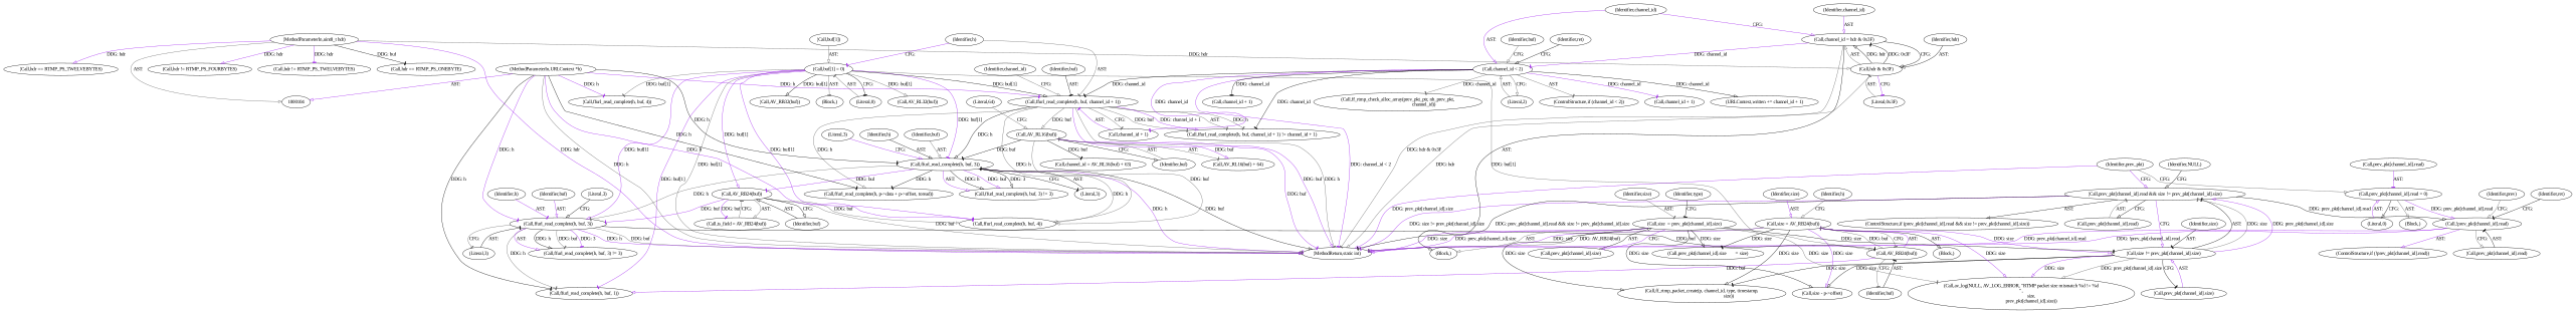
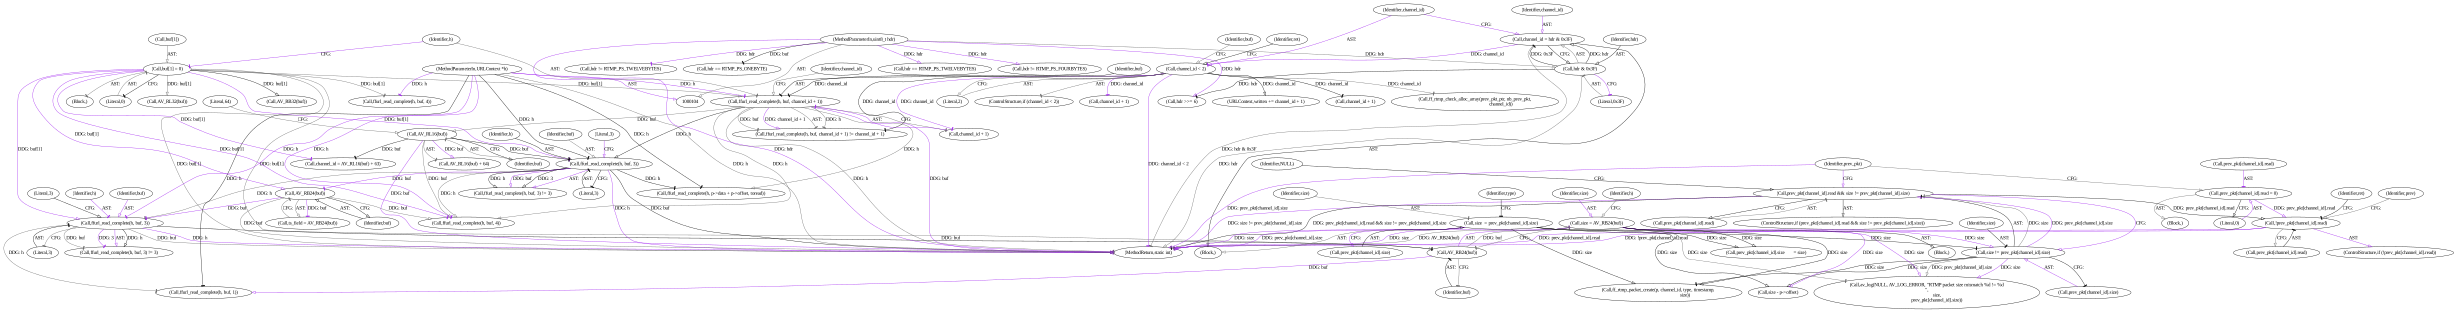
  digraph {
    fontname="Liberation Serif"
    node [fontname="Liberation Serif"]
    edge [arrowhead=onormal color=purple fontname="Liberation Serif"]
    n1 [label="(Call,!prev_pkt[channel_id].read)"]
    n2 [label="(MethodReturn,static int)"]
    n3 [label="(ControlStructure,if (!prev_pkt[channel_id].read))"]
    n4 [label="(Call,prev_pkt[channel_id].read)"]
    n5 [label="(Call,prev_pkt[channel_id].read && size != prev_pkt[channel_id].size)"]
    n6 [label="(Call,size != prev_pkt[channel_id].size)"]
    n7 [label="(Call,prev_pkt[channel_id].read)"]
    n8 [label="(ControlStructure,if (prev_pkt[channel_id].read && size != prev_pkt[channel_id].size))"]
    n9 [label="(Call,ff_rtmp_packet_create(p, channel_id, type, timestamp,\n                                          size))"]
    n10 [label="(Call,size - p->offset)"]
    n11 [label="(Call,prev_pkt[channel_id].size)"]
    n12 [label="(Call,av_log(NULL, AV_LOG_ERROR, \"RTMP packet size mismatch %d != %d\n\",\n                size,\n                prev_pkt[channel_id].size))"]
    n13 [label="(Call,prev_pkt[channel_id].size       = size)"]
    n14 [label="(Call,size = AV_RB24(buf))"]
    n15 [label="(Call,AV_RB24(buf))"]
    n16 [label="(Block,)"]
    n17 [label="(Call,ffurl_read_complete(h, buf, 1))"]
    n18 [label="(Identifier,buf)"]
    n19 [label="(Call,buf[1] = 0)"]
    n20 [label="(Call,ffurl_read_complete(h, buf, 3))"]
    n21 [label="(Call,ffurl_read_complete(h, buf, 3))"]
    n22 [label="(Call,ffurl_read_complete(h, buf, channel_id + 1))"]
    n23 [label="(Call,AV_RB24(buf))"]
    n24 [label="(Block,)"]
    n25 [label="(Literal,0)"]
    n26 [label="(Call,AV_RL32(buf))"]
    n27 [label="(Call,ffurl_read_complete(h, buf, 4))"]
    n28 [label="(Call,AV_RB32(buf))"]
    n29 [label="(Call,ffurl_read_complete(h, buf, 4))"]
    n30 [label="(Literal,3)"]
    n31 [label="(Call,ffurl_read_complete(h, buf, 3) != 3)"]
    n32 [label="(Call,ffurl_read_complete(h, p->data + p->offset, toread))"]
    n33 [label="(Call,ffurl_read_complete(h, buf, 3) != 3)"]
    n34 [label="(Literal,3)"]
    n35 [label="(Call,AV_RL16(buf))"]
    n36 [label="(Call,channel_id + 1)"]
    n37 [label="(Call,ffurl_read_complete(h, buf, channel_id + 1) != channel_id + 1)"]
    n38 [label="(Call,channel_id = AV_RL16(buf) + 63)"]
    n39 [label="(Identifier,buf)"]
    n40 [label="(Call,AV_RL16(buf) + 64)"]
    n41 [label="(Call,ts_field = AV_RB24(buf))"]
    n42 [label="(Identifier,buf)"]
    n43 [label="(MethodParameterIn,URLContext *h)"]
    1000104
    n45 [label="(Call,channel_id < 2)"]
    n46 [label="(URLContext,written += channel_id + 1)"]
    n47 [label="(Call,channel_id + 1)"]
    n48 [label="(Call,ff_rtmp_check_alloc_array(prev_pkt_ptr, nb_prev_pkt,\n                                         channel_id))"]
    n49 [label="(Literal,2)"]
    n50 [label="(ControlStructure,if (channel_id < 2))"]
    n51 [label="(Call,channel_id + 1)"]
    n52 [label="(Call,channel_id = hdr & 0x3F)"]
    n53 [label="(Call,hdr & 0x3F)"]
    n54 [label="(Block,)"]
    n55 [label="(Literal,0x3F)"]
+   n56 [label="(Call,hdr >>= 6)"]
    n57 [label="(MethodParameterIn,uint8_t hdr)"]
    n58 [label="(Call,hdr == RTMP_PS_TWELVEBYTES)"]
    n59 [label="(Call,hdr != RTMP_PS_FOURBYTES)"]
    n60 [label="(Call,hdr != RTMP_PS_TWELVEBYTES)"]
    n61 [label="(Call,hdr == RTMP_PS_ONEBYTE)"]
    n62 [label="(Call,size  = prev_pkt[channel_id].size)"]
    n63 [label="(Call,prev_pkt[channel_id].size)"]
    n64 [label="(Call,prev_pkt[channel_id].read = 0)"]
    n65 [label="(Block,)"]
    n66 [label="(Literal,0)"]
    n67 [label="(Identifier,NULL)"]
    n68 [label="(Identifier,buf)"]
    n69 [label="(Identifier,size)"]
    n70 [label="(Identifier,channel_id)"]
    n71 [label="(Literal,3)"]
    n72 [label="(Identifier,buf)"]
    n73 [label="(Identifier,size)"]
    n74 [label="(Identifier,type)"]
    n75 [label="(Identifier,size)"]
    n76 [label="(Identifier,channel_id)"]
    n77 [label="(Literal,3)"]
    n78 [label="(Identifier,buf)"]
    n79 [label="(Identifier,h)"]
    n80 [label="(Identifier,hdr)"]
    n81 [label="(Call,prev_pkt[channel_id].read)"]
    n82 [label="(Identifier,h)"]
    n83 [label="(Identifier,ret)"]
    n84 [label="(Identifier,buf)"]
    n85 [label="(Identifier,prev_pkt)"]
    n86 [label="(Identifier,ret)"]
    n87 [label="(Identifier,prev)"]
    n88 [label="(Identifier,h)"]
    n89 [label="(Literal,64)"]
    n90 [label="(Call,buf[1])"]
    n91 [label="(Identifier,channel_id)"]
    n92 [label="(Identifier,h)"]
    n1 -> n2 [arrowhead=tee label="DDG: prev_pkt[channel_id].read"]
    n1 -> n2 [label="DDG: !prev_pkt[channel_id].read"]
    n1 -> n3 [label="AST: "]
    n1 -> n4 [color=gray40 label="CFG: "]
    n4 -> n1 [arrowhead=tee color=black label="AST: "]
    n5 -> n1 [color=black label="DDG: prev_pkt[channel_id].read"]
    n5 -> n2 [arrowhead=tee label="DDG: size != prev_pkt[channel_id].size"]
    n5 -> n2 [arrowhead=tee color=black label="DDG: prev_pkt[channel_id].read && size != prev_pkt[channel_id].size"]
    n5 -> n6 [label="CFG: "]
    n5 -> n7 [color=black label="CFG: "]
    n5 -> n8 [color=black label="AST: "]
    n6 -> n5 [arrowhead=tee color=black label="AST: "]
    n6 -> n5 [arrowhead=tee color=gray40 label="DDG: size"]
    n6 -> n5 [label="DDG: prev_pkt[channel_id].size"]
    n6 -> n9 [arrowhead=tee color=black label="DDG: size"]
    n6 -> n10 [color=black label="DDG: size"]
    n6 -> n11 [arrowhead=tee color=black label="CFG: "]
    n6 -> n12 [label="DDG: size"]
    n6 -> n12 [color=gray40 label="DDG: prev_pkt[channel_id].size"]
    n7 -> n5 [arrowhead=tee color=gray40 label="AST: "]
    n11 -> n6 [label="AST: "]
    n14 -> n2 [label="DDG: size"]
    n14 -> n2 [arrowhead=tee color=gray40 label="DDG: AV_RB24(buf)"]
    n14 -> n6 [label="DDG: size"]
    n14 -> n9 [color=black label="DDG: size"]
    n14 -> n10 [label="DDG: size"]
    n14 -> n12 [label="DDG: size"]
-   n14 -> n13 [arrowhead=tee color=black label="DDG: size"]
+   n14 -> n13 [color=black label="DDG: size"]
    n14 -> n15 [arrowhead=tee color=gray40 label="CFG: "]
    n14 -> n16 [color=black label="AST: "]
    n15 -> n14 [arrowhead=tee label="AST: "]
    n15 -> n14 [arrowhead=tee color=gray40 label="DDG: buf"]
    n15 -> n17 [label="DDG: buf"]
    n15 -> n18 [arrowhead=tee color=gray40 label="CFG: "]
    n18 -> n15 [arrowhead=tee color=black label="AST: "]
    n19 -> n2 [arrowhead=tee color=gray40 label="DDG: buf[1]"]
    n19 -> n15 [color=gray40 label="DDG: buf[1]"]
-   n19 -> n17 [arrowhead=tee label="DDG: buf[1]"]
+   n19 -> n38 [arrowhead=tee label="DDG: buf[1]"]
    n19 -> n20 [label="DDG: buf[1]"]
    n19 -> n21 [arrowhead=tee label="DDG: buf[1]"]
-   n19 -> n22 [color=black label="DDG: buf[1]"]
+   n19 -> n22 [color=gray40 label="DDG: buf[1]"]
    n19 -> n23 [label="DDG: buf[1]"]
    n19 -> n24 [arrowhead=tee color=gray40 label="AST: "]
    n19 -> n25 [arrowhead=tee color=black label="CFG: "]
    n19 -> n26 [color=gray40 label="DDG: buf[1]"]
    n19 -> n27 [arrowhead=tee label="DDG: buf[1]"]
    n19 -> n28 [color=black label="DDG: buf[1]"]
    n19 -> n29 [arrowhead=tee color=gray40 label="DDG: buf[1]"]
    n20 -> n2 [color=gray40 label="DDG: buf"]
    n20 -> n2 [label="DDG: h"]
    n20 -> n15 [arrowhead=tee color=black label="DDG: buf"]
    n20 -> n17 [arrowhead=tee color=gray40 label="DDG: h"]
    n20 -> n30 [arrowhead=tee color=gray40 label="CFG: "]
    n20 -> n31 [label="AST: "]
    n20 -> n31 [color=black label="DDG: h"]
    n20 -> n31 [arrowhead=tee color=gray40 label="DDG: buf"]
    n20 -> n31 [arrowhead=tee label="DDG: 3"]
    n21 -> n2 [arrowhead=tee label="DDG: h"]
    n21 -> n2 [color=black label="DDG: buf"]
    n21 -> n20 [arrowhead=tee color=gray40 label="DDG: h"]
    n21 -> n23 [arrowhead=tee label="DDG: buf"]
    n21 -> n27 [color=gray40 label="DDG: h"]
    n21 -> n32 [arrowhead=tee color=black label="DDG: h"]
    n21 -> n33 [label="AST: "]
    n21 -> n33 [color=black label="DDG: h"]
    n21 -> n33 [label="DDG: buf"]
    n21 -> n33 [color=black label="DDG: 3"]
    n21 -> n34 [arrowhead=tee color=black label="CFG: "]
    n22 -> n2 [arrowhead=tee color=gray40 label="DDG: h"]
    n22 -> n2 [label="DDG: buf"]
    n22 -> n21 [color=black label="DDG: h"]
    n22 -> n27 [color=gray40 label="DDG: h"]
    n22 -> n32 [color=gray40 label="DDG: h"]
    n22 -> n35 [color=gray40 label="DDG: buf"]
    n22 -> n36 [arrowhead=tee color=gray40 label="CFG: "]
    n22 -> n37 [arrowhead=tee color=gray40 label="AST: "]
    n22 -> n37 [arrowhead=tee color=gray40 label="DDG: h"]
    n22 -> n37 [arrowhead=tee color=gray40 label="DDG: buf"]
    n22 -> n37 [label="DDG: channel_id + 1"]
    n23 -> n2 [color=gray40 label="DDG: buf"]
    n23 -> n20 [arrowhead=tee label="DDG: buf"]
    n23 -> n27 [color=gray40 label="DDG: buf"]
    n23 -> n41 [color=gray40 label="AST: "]
    n23 -> n41 [arrowhead=tee label="DDG: buf"]
    n23 -> n42 [color=black label="CFG: "]
    n25 -> n19 [arrowhead=tee color=gray40 label="AST: "]
    n30 -> n20 [arrowhead=tee color=black label="AST: "]
    n34 -> n21 [arrowhead=tee color=black label="AST: "]
    n35 -> n2 [arrowhead=tee label="DDG: buf"]
    n35 -> n21 [arrowhead=tee color=black label="DDG: buf"]
    n35 -> n27 [color=gray40 label="DDG: buf"]
    n35 -> n38 [arrowhead=tee color=black label="DDG: buf"]
    n35 -> n39 [color=black label="CFG: "]
    n35 -> n40 [arrowhead=tee color=gray40 label="AST: "]
    n35 -> n40 [label="DDG: buf"]
    n36 -> n22 [arrowhead=tee label="AST: "]
    n39 -> n35 [arrowhead=tee color=gray40 label="AST: "]
    n41 -> n23 [arrowhead=tee color=gray40 label="CFG: "]
    n42 -> n23 [color=black label="AST: "]
    n43 -> n2 [arrowhead=tee color=gray40 label="DDG: h"]
    n43 -> n17 [arrowhead=tee color=black label="DDG: h"]
    n43 -> n20 [arrowhead=tee label="DDG: h"]
    n43 -> n21 [arrowhead=tee color=black label="DDG: h"]
    n43 -> n22 [arrowhead=tee label="DDG: h"]
    n43 -> n27 [arrowhead=tee label="DDG: h"]
    n43 -> n29 [arrowhead=tee label="DDG: h"]
    n43 -> n32 [arrowhead=tee color=black label="DDG: h"]
    n43 -> 1000104 [label="AST: "]
    n45 -> n2 [arrowhead=tee label="DDG: channel_id < 2"]
    n45 -> n22 [arrowhead=tee color=black label="DDG: channel_id"]
    n45 -> n36 [arrowhead=tee label="DDG: channel_id"]
    n45 -> n37 [arrowhead=tee color=black label="DDG: channel_id"]
    n45 -> n46 [color=black label="DDG: channel_id"]
    n45 -> n47 [arrowhead=tee color=black label="DDG: channel_id"]
    n45 -> n48 [arrowhead=tee color=gray40 label="DDG: channel_id"]
    n45 -> n49 [color=gray40 label="CFG: "]
    n45 -> n50 [arrowhead=tee color=gray40 label="AST: "]
    n45 -> n51 [arrowhead=tee label="DDG: channel_id"]
    n49 -> n45 [color=gray40 label="AST: "]
    n52 -> n2 [arrowhead=tee color=gray40 label="DDG: hdr & 0x3F"]
    n52 -> n45 [arrowhead=tee label="DDG: channel_id"]
    n52 -> n53 [color=black label="CFG: "]
    n52 -> n54 [color=black label="AST: "]
    n53 -> n2 [color=gray40 label="DDG: hdr"]
    n53 -> n52 [color=gray40 label="AST: "]
    n53 -> n52 [color=black label="DDG: hdr"]
    n53 -> n52 [arrowhead=tee color=black label="DDG: 0x3F"]
    n53 -> n55 [arrowhead=tee label="CFG: "]
+   n53 -> n56 [arrowhead=tee color=black label="DDG: hdr"]
    n55 -> n53 [arrowhead=tee color=gray40 label="AST: "]
    n57 -> n2 [label="DDG: hdr"]
    n57 -> 1000104 [color=gray40 label="AST: "]
    n57 -> n53 [color=gray40 label="DDG: hdr"]
+   n57 -> n56 [label="DDG: hdr"]
    n57 -> n58 [label="DDG: hdr"]
    n57 -> n59 [label="DDG: hdr"]
    n57 -> n60 [arrowhead=tee label="DDG: hdr"]
    n57 -> n61 [arrowhead=tee color=black label="DDG: buf"]
    n62 -> n2 [label="DDG: prev_pkt[channel_id].size"]
    n62 -> n2 [label="DDG: size"]
    n62 -> n6 [arrowhead=tee color=black label="DDG: size"]
    n62 -> n9 [color=black label="DDG: size"]
    n62 -> n10 [color=black label="DDG: size"]
    n62 -> n12 [arrowhead=tee color=gray40 label="DDG: size"]
    n62 -> n13 [color=black label="DDG: size"]
    n62 -> n54 [color=gray40 label="AST: "]
    n62 -> n63 [label="CFG: "]
    n63 -> n62 [color=black label="AST: "]
    n64 -> n1 [label="DDG: prev_pkt[channel_id].read"]
    n64 -> n65 [color=gray40 label="AST: "]
    n64 -> n66 [color=black label="CFG: "]
    n66 -> n64 [label="AST: "]
    n67 -> n5 [color=black label="CFG: "]
    n68 -> n45 [color=gray40 label="CFG: "]
    n69 -> n62 [arrowhead=tee color=gray40 label="AST: "]
    n70 -> n22 [color=gray40 label="CFG: "]
    n71 -> n20 [color=black label="CFG: "]
    n72 -> n21 [color=gray40 label="AST: "]
    n73 -> n14 [label="AST: "]
    n74 -> n62 [arrowhead=tee color=black label="CFG: "]
    n75 -> n6 [arrowhead=tee color=black label="AST: "]
    n76 -> n52 [label="AST: "]
    n77 -> n21 [label="CFG: "]
    n78 -> n22 [arrowhead=tee color=black label="AST: "]
    n79 -> n21 [color=black label="AST: "]
    n80 -> n53 [color=black label="AST: "]
    n81 -> n64 [arrowhead=tee label="AST: "]
    n82 -> n20 [arrowhead=tee label="AST: "]
    n83 -> n45 [color=black label="CFG: "]
    n84 -> n20 [label="AST: "]
    n85 -> n2 [label="DDG: prev_pkt[channel_id].size"]
    n85 -> n5 [label="CFG: "]
    n85 -> n64 [color=gray40 label="CFG: "]
    n86 -> n1 [arrowhead=tee color=black label="CFG: "]
    n87 -> n1 [color=gray40 label="CFG: "]
    n88 -> n14 [color=gray40 label="CFG: "]
    n89 -> n35 [color=gray40 label="CFG: "]
    n90 -> n19 [color=gray40 label="AST: "]
    n91 -> n45 [label="AST: "]
    n91 -> n52 [label="CFG: "]
    n92 -> n19 [arrowhead=tee label="CFG: "]
    n92 -> n22 [arrowhead=tee color=gray40 label="AST: "]
  }
